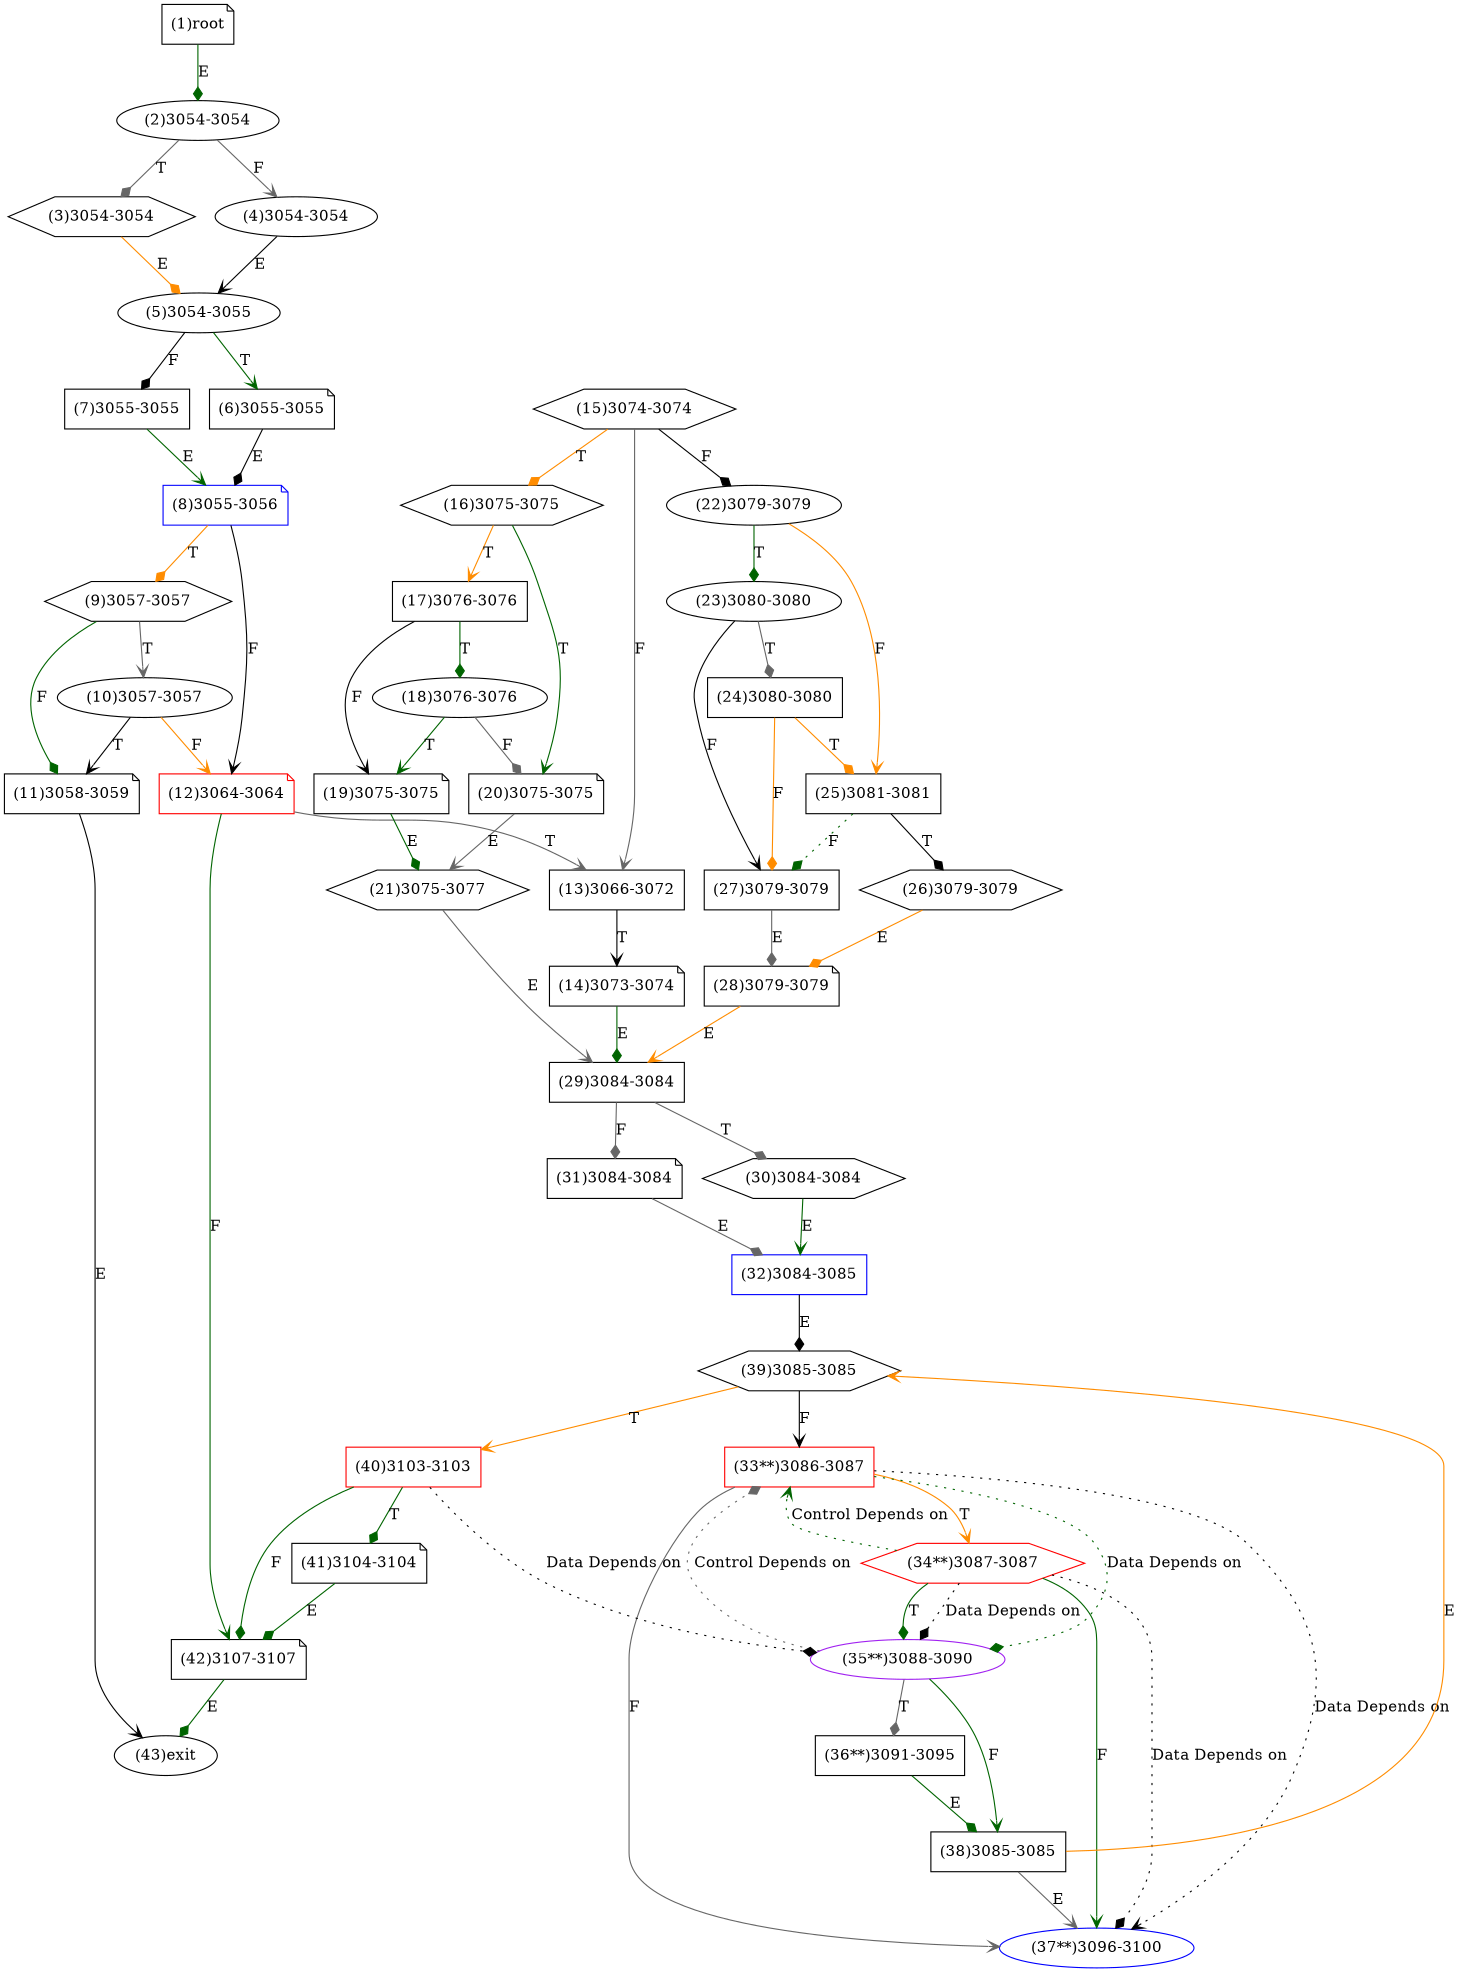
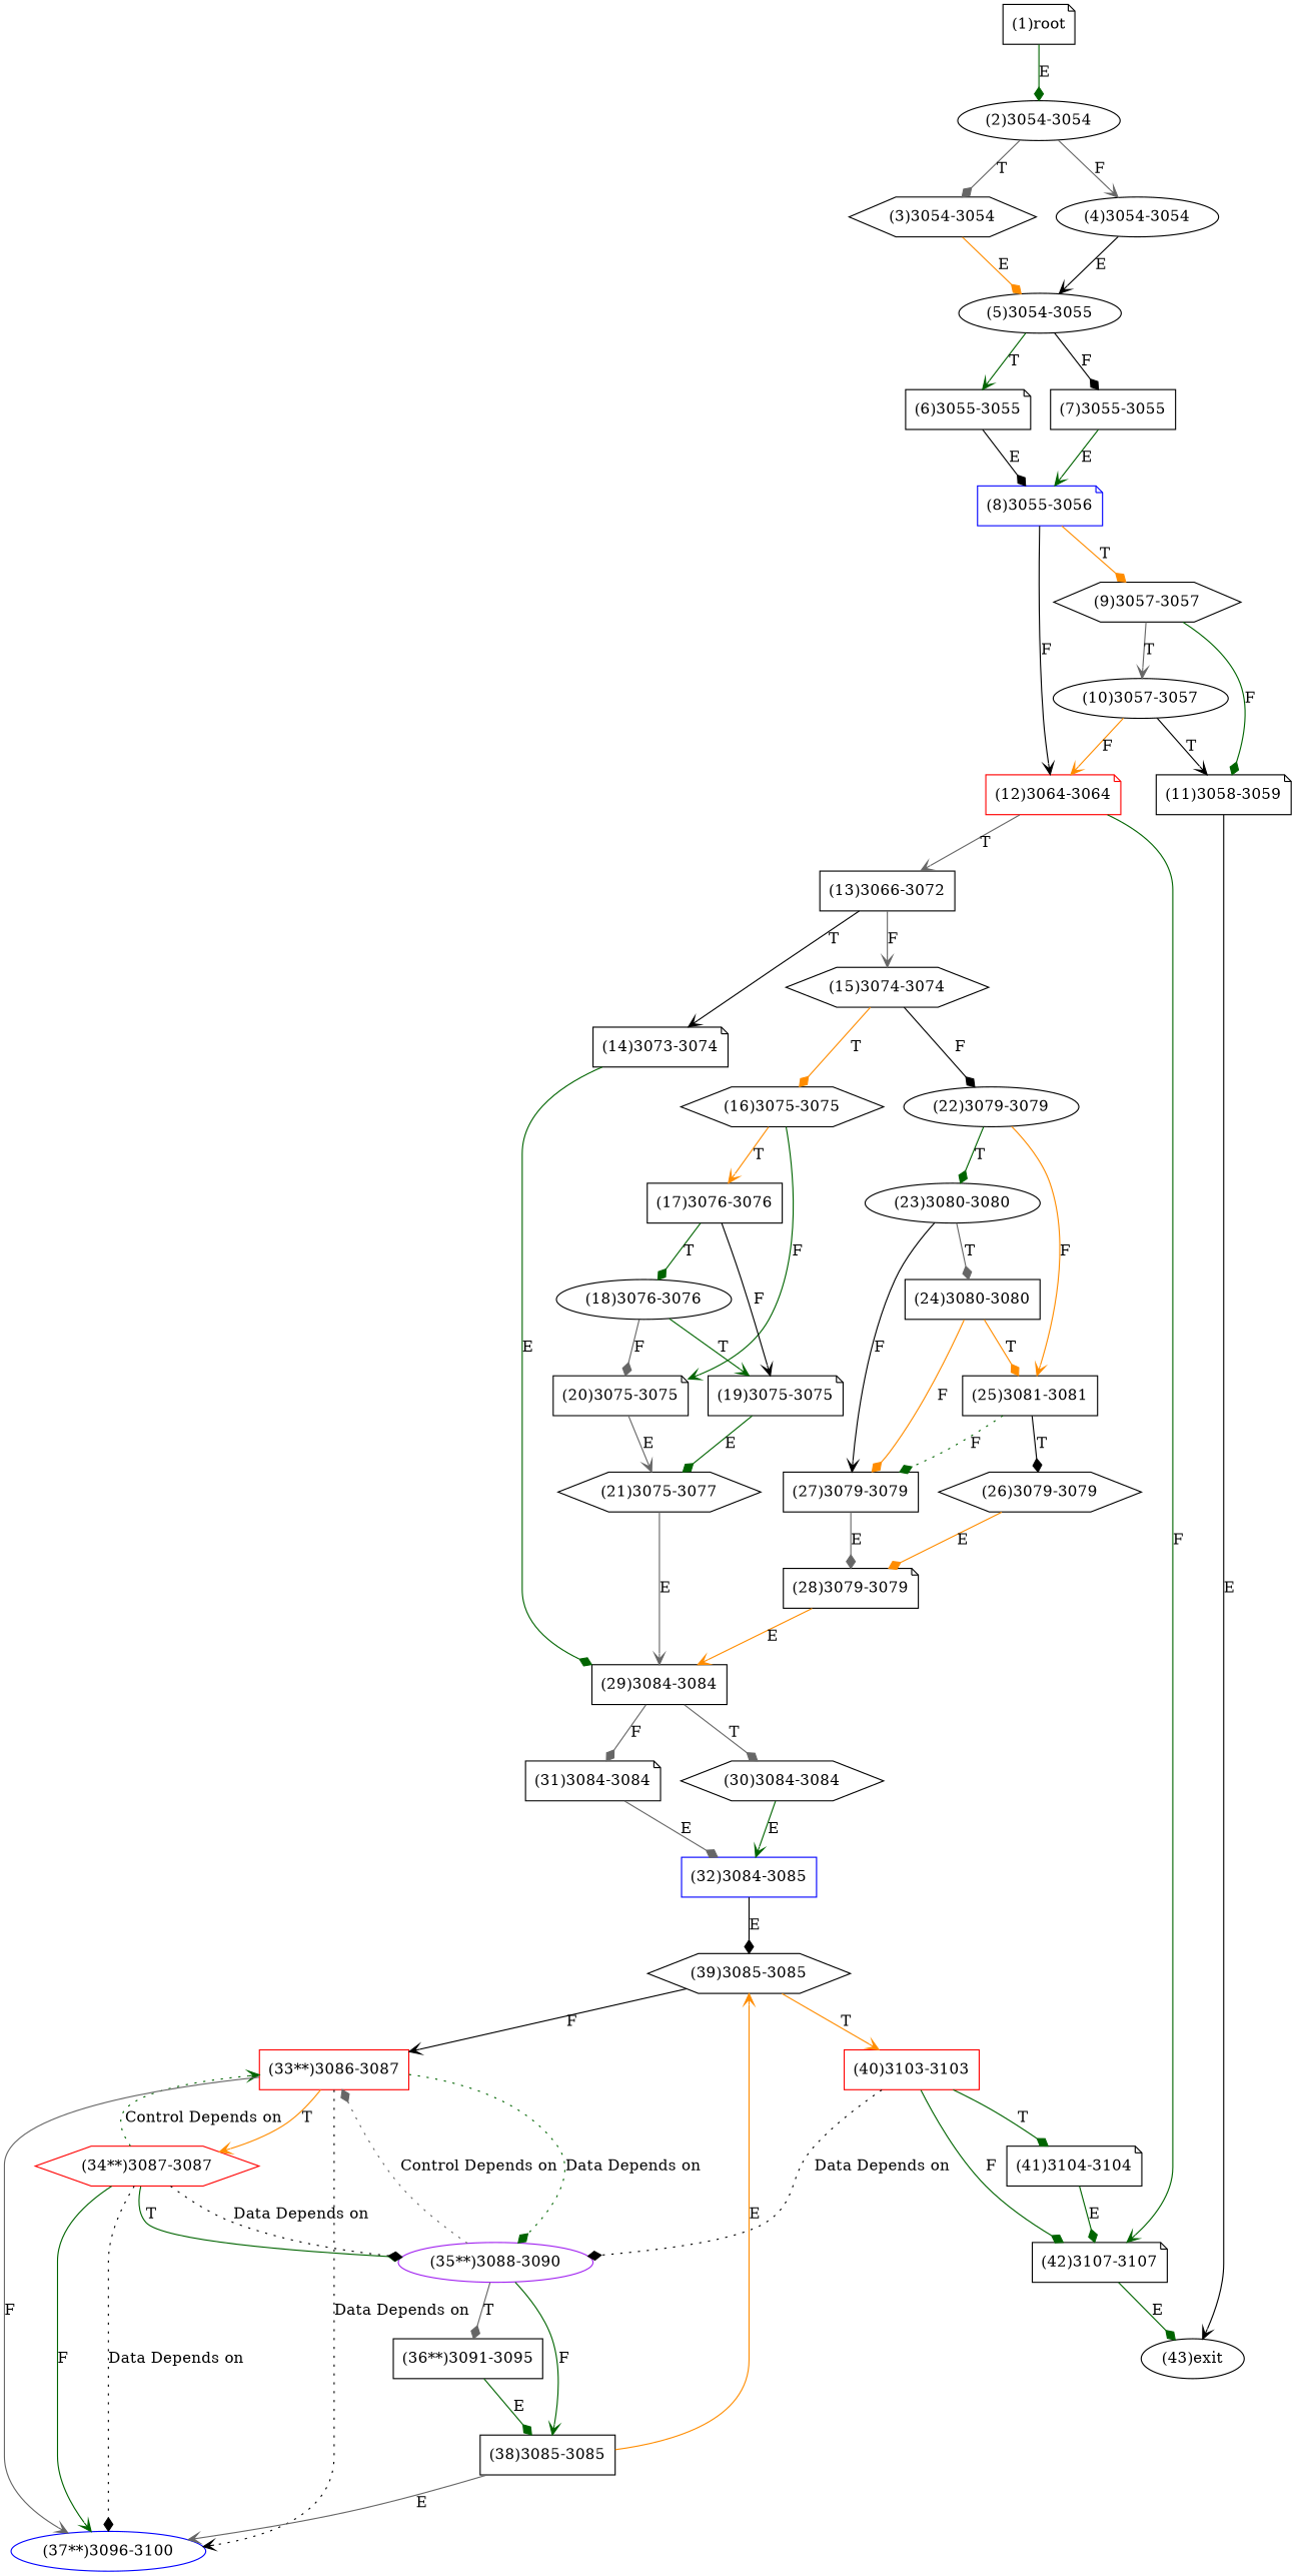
  digraph {
    node [shape=note]
    edge [arrowhead=diamond color=darkgreen]
    n1 [label="(1)root"]
    n2 [label="(2)3054-3054" shape=ellipse]
    n3 [label="(3)3054-3054" shape=hexagon]
    n4 [label="(4)3054-3054" shape=ellipse]
    n5 [label="(5)3054-3055" shape=ellipse]
    n6 [label="(6)3055-3055"]
    n7 [label="(7)3055-3055" shape=box]
    n8 [color=blue label="(8)3055-3056"]
    n9 [label="(9)3057-3057" shape=hexagon]
    n10 [color=red label="(12)3064-3064"]
    n11 [label="(10)3057-3057" shape=ellipse]
    n12 [label="(11)3058-3059"]
    n13 [label="(13)3066-3072" shape=box]
    n14 [label="(42)3107-3107"]
    n15 [label="(43)exit" shape=ellipse]
    n16 [label="(14)3073-3074"]
    n17 [label="(15)3074-3074" shape=hexagon]
    n18 [label="(29)3084-3084" shape=box]
    n19 [label="(16)3075-3075" shape=hexagon]
    n20 [label="(22)3079-3079" shape=ellipse]
    n21 [label="(31)3084-3084"]
    n22 [label="(30)3084-3084" shape=hexagon]
    n23 [label="(17)3076-3076" shape=box]
    n24 [label="(20)3075-3075"]
    n25 [label="(23)3080-3080" shape=ellipse]
    n26 [label="(25)3081-3081" shape=box]
    n27 [label="(19)3075-3075"]
    n28 [label="(18)3076-3076" shape=ellipse]
    n29 [label="(21)3075-3077" shape=hexagon]
    n30 [label="(24)3080-3080" shape=box]
    n31 [label="(27)3079-3079" shape=box]
    n32 [label="(28)3079-3079"]
    n33 [label="(26)3079-3079" shape=hexagon]
    n34 [color=blue label="(32)3084-3085" shape=box]
    n35 [label="(39)3085-3085" shape=hexagon]
    n36 [color=red label="(34**)3087-3087" shape=hexagon]
    n37 [color=purple label="(35**)3088-3090" shape=ellipse]
    n38 [color=red label="(33**)3086-3087" shape=box]
    n39 [color=blue label="(37**)3096-3100" shape=ellipse]
    n40 [label="(38)3085-3085" shape=box]
    n41 [label="(36**)3091-3095" shape=box]
    n42 [color=red label="(40)3103-3103" shape=box]
    n43 [label="(41)3104-3104"]
    n1 -> n2 [label=E]
    n2 -> n3 [color=gray40 label=T]
    n2 -> n4 [arrowhead=vee color=gray40 label=F]
    n3 -> n5 [color=darkorange label=E]
    n4 -> n5 [arrowhead=vee color=black label=E]
    n5 -> n6 [arrowhead=vee label=T]
    n5 -> n7 [color=black label=F]
    n6 -> n8 [color=black label=E]
    n7 -> n8 [arrowhead=vee label=E]
    n8 -> n9 [color=darkorange label=T]
    n8 -> n10 [arrowhead=vee color=black label=F]
    n9 -> n11 [arrowhead=vee color=gray40 label=T]
    n9 -> n12 [label=F]
    n10 -> n13 [arrowhead=vee color=gray40 label=T]
    n10 -> n14 [arrowhead=vee label=F]
    n11 -> n10 [arrowhead=vee color=darkorange label=F]
    n11 -> n12 [arrowhead=vee color=black label=T]
    n12 -> n15 [arrowhead=vee color=black label=E]
    n13 -> n16 [arrowhead=vee color=black label=T]
-   n17 -> n13 [arrowhead=vee color=gray40 label=F]
+   n13 -> n17 [arrowhead=vee color=gray40 label=F]
    n14 -> n15 [label=E]
    n16 -> n18 [label=E]
    n17 -> n19 [color=darkorange label=T]
    n17 -> n20 [color=black label=F]
    n18 -> n21 [color=gray40 label=F]
    n18 -> n22 [color=gray40 label=T]
    n19 -> n23 [arrowhead=vee color=darkorange label=T]
-   n19 -> n24 [arrowhead=vee label=T]
+   n19 -> n24 [arrowhead=vee label=F]
    n20 -> n25 [label=T]
    n20 -> n26 [arrowhead=vee color=darkorange label=F]
    n21 -> n34 [color=gray40 label=E]
    n22 -> n34 [arrowhead=vee label=E]
    n23 -> n27 [arrowhead=vee color=black label=F]
    n23 -> n28 [label=T]
    n24 -> n29 [arrowhead=vee color=gray40 label=E]
    n25 -> n30 [color=gray40 label=T]
    n25 -> n31 [arrowhead=vee color=black label=F]
    n26 -> n31 [label=F style=dotted]
    n26 -> n33 [color=black label=T]
    n27 -> n29 [label=E]
    n28 -> n24 [color=gray40 label=F]
    n28 -> n27 [arrowhead=vee label=T]
    n29 -> n18 [arrowhead=vee color=gray40 label=E]
    n30 -> n26 [color=darkorange label=T]
    n30 -> n31 [color=darkorange label=F]
    n31 -> n32 [color=gray40 label=E]
    n32 -> n18 [arrowhead=vee color=darkorange label=E]
    n33 -> n32 [color=darkorange label=E]
    n34 -> n35 [color=black label=E]
    n35 -> n38 [arrowhead=vee color=black label=F]
    n35 -> n42 [arrowhead=vee color=darkorange label=T]
    n36 -> n37 [label=T]
    n36 -> n37 [color=black label="Data Depends on" style=dotted]
    n36 -> n38 [arrowhead=vee label="Control Depends on" style=dotted]
    n36 -> n39 [arrowhead=vee label=F]
    n36 -> n39 [color=black label="Data Depends on" style=dotted]
    n37 -> n38 [color=gray40 label="Control Depends on" style=dotted]
    n37 -> n40 [arrowhead=vee label=F]
    n37 -> n41 [color=gray40 label=T]
    n38 -> n36 [arrowhead=vee color=darkorange label=T]
    n38 -> n37 [label="Data Depends on" style=dotted]
    n38 -> n39 [arrowhead=vee color=gray40 label=F]
    n38 -> n39 [arrowhead=vee color=black label="Data Depends on" style=dotted]
    n40 -> n35 [arrowhead=vee color=darkorange label=E]
    n40 -> n39 [arrowhead=vee color=gray40 label=E]
    n41 -> n40 [label=E]
    n42 -> n14 [label=F]
    n42 -> n37 [color=black label="Data Depends on" style=dotted]
    n42 -> n43 [label=T]
    n43 -> n14 [label=E]
  }
